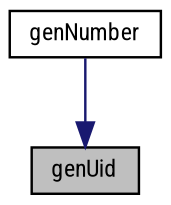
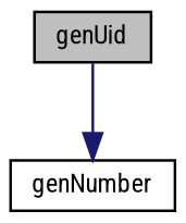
  digraph {
    rankdir=TB
    fontname="Roboto Condensed"
    node [color=black fontname="Roboto Condensed" fontsize=10 shape=record style=filled]
    n1 [fillcolor=grey75 fontcolor=black height=0.2 label=genUid width=0.4]
    n2 [fillcolor=white height=0.2 label=genNumber width=0.4]
-   n2 -> n1 [color=midnightblue fontname="Roboto Condensed" fontsize=10 labelfontname=Helvetica labelfontsize=10 style=solid]
+   n1 -> n2 [color=midnightblue fontname="Roboto Condensed" fontsize=10 labelfontname=Helvetica labelfontsize=10 style=solid]
  }
